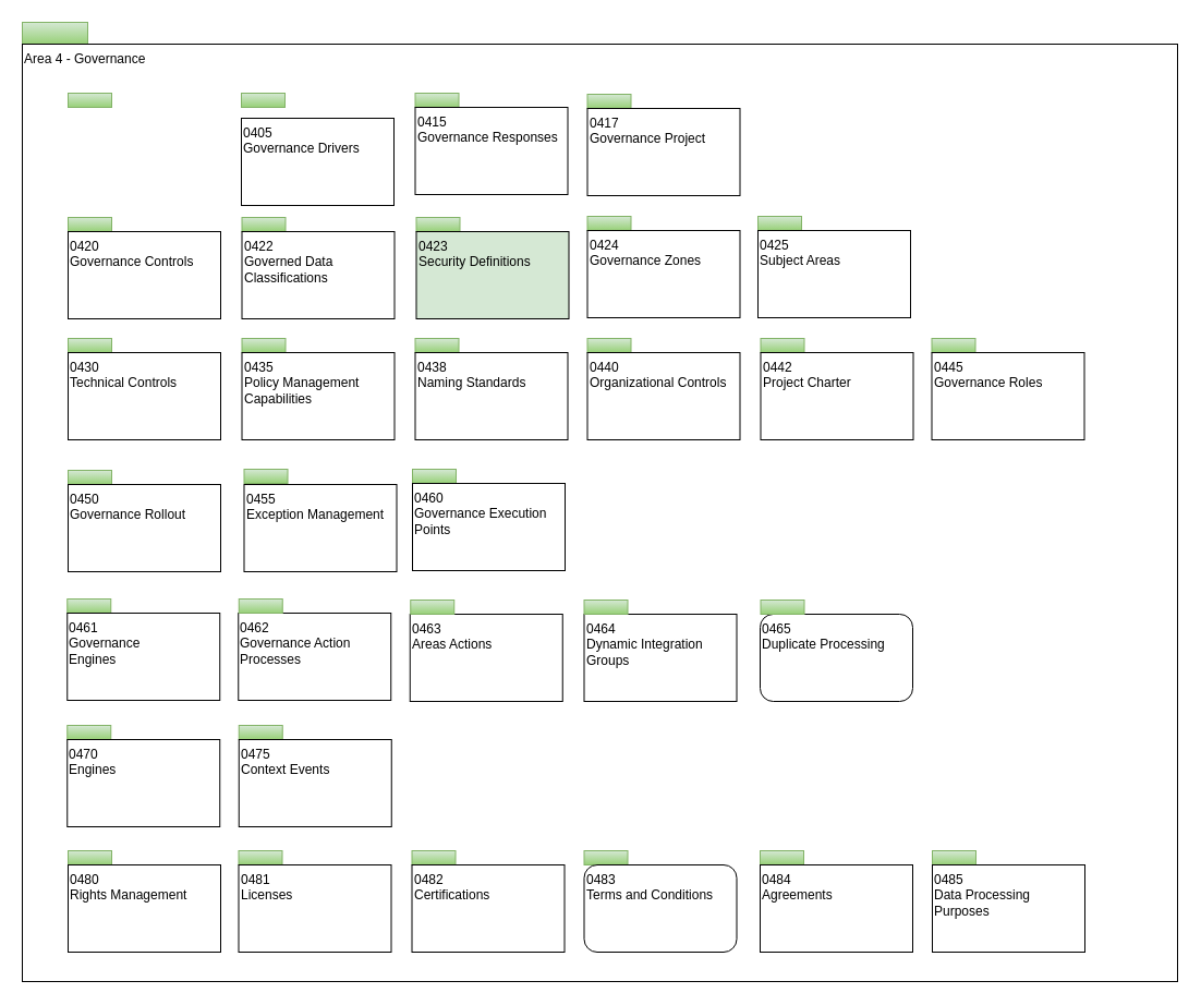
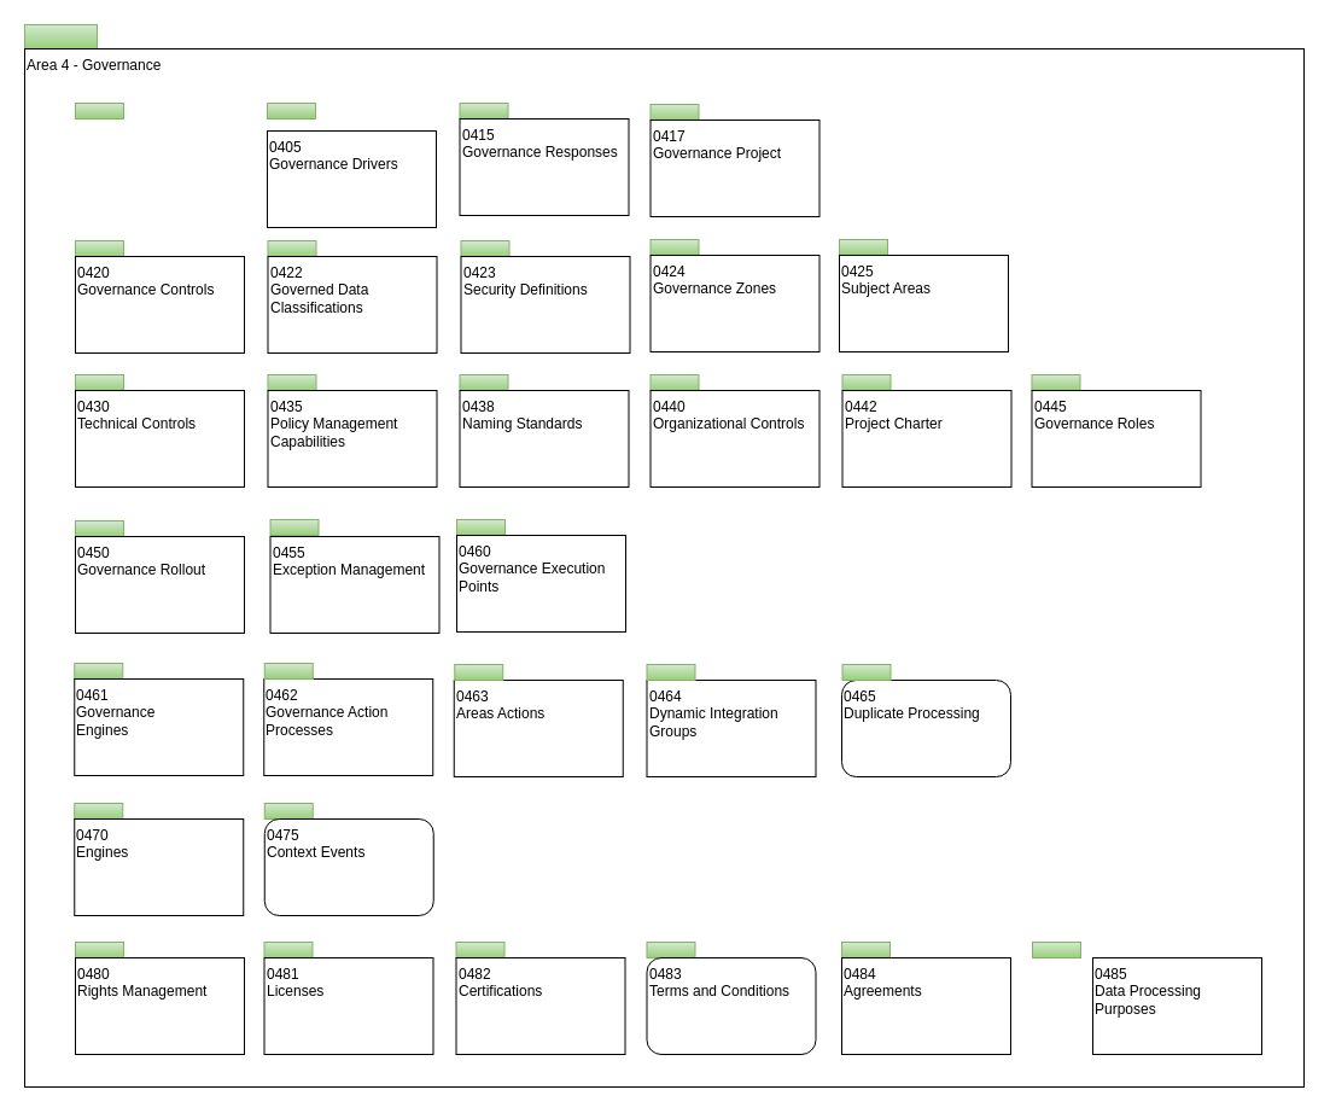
  <mxCell id="0" />
  <mxCell id="1" parent="0" />
  <mxCell id="2" value="" style="rounded=0;whiteSpace=wrap;html=1;align=left;fillColor=#d5e8d4;strokeColor=#82b366;gradientColor=#97d077;" parent="1" vertex="1"><mxGeometry x="20" y="20" width="60" height="20" as="geometry" /></mxCell>
  <mxCell id="3" value="Area 4 - Governance" style="rounded=0;whiteSpace=wrap;html=1;align=left;verticalAlign=top;" parent="1" vertex="1"><mxGeometry x="20" y="40" width="1060" height="860" as="geometry" /></mxCell>
  <mxCell id="4" value="" style="rounded=0;whiteSpace=wrap;html=1;align=left;fillColor=#d5e8d4;strokeColor=#82b366;gradientColor=#97d077;" parent="1" vertex="1"><mxGeometry x="62" y="85" width="40" height="13" as="geometry" /></mxCell>
  <mxCell id="5" value="" style="rounded=0;whiteSpace=wrap;html=1;align=left;fillColor=#d5e8d4;strokeColor=#82b366;gradientColor=#97d077;" parent="1" vertex="1"><mxGeometry x="221" y="85" width="40" height="13" as="geometry" /></mxCell>
  <mxCell id="6" value="0405&lt;br&gt;Governance Drivers" style="rounded=0;whiteSpace=wrap;html=1;align=left;verticalAlign=top;" parent="1" vertex="1"><mxGeometry x="221" y="108" width="140" height="80" as="geometry" /></mxCell>
  <mxCell id="7" value="" style="rounded=0;whiteSpace=wrap;html=1;align=left;fillColor=#d5e8d4;strokeColor=#82b366;gradientColor=#97d077;" parent="1" vertex="1"><mxGeometry x="380.5" y="85" width="40" height="13" as="geometry" /></mxCell>
  <mxCell id="8" value="0415&lt;br&gt;Governance Responses&lt;br&gt;" style="rounded=0;whiteSpace=wrap;html=1;align=left;verticalAlign=top;" parent="1" vertex="1"><mxGeometry x="380.5" y="98" width="140" height="80" as="geometry" /></mxCell>
  <mxCell id="9" value="" style="rounded=0;whiteSpace=wrap;html=1;align=left;fillColor=#d5e8d4;strokeColor=#82b366;gradientColor=#97d077;" parent="1" vertex="1"><mxGeometry x="538.5" y="86" width="40" height="13" as="geometry" /></mxCell>
  <mxCell id="10" value="0417&lt;br&gt;Governance Project&lt;br&gt;" style="rounded=0;whiteSpace=wrap;html=1;align=left;verticalAlign=top;" parent="1" vertex="1"><mxGeometry x="538.5" y="99" width="140" height="80" as="geometry" /></mxCell>
  <mxCell id="11" value="" style="rounded=0;whiteSpace=wrap;html=1;align=left;fillColor=#d5e8d4;strokeColor=#82b366;gradientColor=#97d077;" parent="1" vertex="1"><mxGeometry x="62" y="199" width="40" height="13" as="geometry" /></mxCell>
  <mxCell id="12" value="0420&lt;br&gt;Governance Controls&lt;br&gt;" style="rounded=0;whiteSpace=wrap;html=1;align=left;verticalAlign=top;" parent="1" vertex="1"><mxGeometry x="62" y="212" width="140" height="80" as="geometry" /></mxCell>
  <mxCell id="13" value="" style="rounded=0;whiteSpace=wrap;html=1;align=left;fillColor=#d5e8d4;strokeColor=#82b366;gradientColor=#97d077;" parent="1" vertex="1"><mxGeometry x="381.5" y="199" width="40" height="13" as="geometry" /></mxCell>
- <mxCell id="14" value="0423&lt;br&gt;Security Definitions" style="rounded=0;whiteSpace=wrap;html=1;align=left;verticalAlign=top;fillColor=#d5e8d4;" parent="1" vertex="1"><mxGeometry x="381.5" y="212" width="140" height="80" as="geometry" /></mxCell>
+ <mxCell id="14" value="0423&lt;br&gt;Security Definitions" style="rounded=0;whiteSpace=wrap;html=1;align=left;verticalAlign=top;" parent="1" vertex="1"><mxGeometry x="381.5" y="212" width="140" height="80" as="geometry" /></mxCell>
  <mxCell id="15" value="" style="rounded=0;whiteSpace=wrap;html=1;align=left;fillColor=#d5e8d4;strokeColor=#82b366;gradientColor=#97d077;" parent="1" vertex="1"><mxGeometry x="697.5" y="310" width="40" height="13" as="geometry" /></mxCell>
  <mxCell id="16" value="0442&lt;br&gt;Project Charter&lt;br&gt;" style="rounded=0;whiteSpace=wrap;html=1;align=left;verticalAlign=top;" parent="1" vertex="1"><mxGeometry x="697.5" y="323" width="140" height="80" as="geometry" /></mxCell>
  <mxCell id="17" value="" style="rounded=0;whiteSpace=wrap;html=1;align=left;fillColor=#d5e8d4;strokeColor=#82b366;gradientColor=#97d077;" parent="1" vertex="1"><mxGeometry x="62" y="431" width="40" height="13" as="geometry" /></mxCell>
  <mxCell id="18" value="0450&lt;br&gt;Governance Rollout&lt;br&gt;" style="rounded=0;whiteSpace=wrap;html=1;align=left;verticalAlign=top;" parent="1" vertex="1"><mxGeometry x="62" y="444" width="140" height="80" as="geometry" /></mxCell>
  <mxCell id="19" value="" style="rounded=0;whiteSpace=wrap;html=1;align=left;fillColor=#d5e8d4;strokeColor=#82b366;gradientColor=#97d077;" parent="1" vertex="1"><mxGeometry x="223.5" y="430" width="40" height="13" as="geometry" /></mxCell>
  <mxCell id="20" value="0455&lt;br&gt;Exception Management&lt;br&gt;" style="rounded=0;whiteSpace=wrap;html=1;align=left;verticalAlign=top;" parent="1" vertex="1"><mxGeometry x="223.5" y="444" width="140" height="80" as="geometry" /></mxCell>
  <mxCell id="21" value="" style="rounded=0;whiteSpace=wrap;html=1;align=left;fillColor=#d5e8d4;strokeColor=#82b366;gradientColor=#97d077;" parent="1" vertex="1"><mxGeometry x="378" y="430" width="40" height="13" as="geometry" /></mxCell>
  <mxCell id="22" value="0460&lt;br&gt;Governance Execution&lt;br&gt;Points" style="rounded=0;whiteSpace=wrap;html=1;align=left;verticalAlign=top;" parent="1" vertex="1"><mxGeometry x="378" y="443" width="140" height="80" as="geometry" /></mxCell>
  <mxCell id="23" value="" style="rounded=0;whiteSpace=wrap;html=1;align=left;fillColor=#d5e8d4;strokeColor=#82b366;gradientColor=#97d077;" parent="1" vertex="1"><mxGeometry x="854.5" y="310" width="40" height="13" as="geometry" /></mxCell>
  <mxCell id="24" value="0445&lt;br&gt;Governance Roles&lt;br&gt;" style="rounded=0;whiteSpace=wrap;html=1;align=left;verticalAlign=top;" parent="1" vertex="1"><mxGeometry x="854.5" y="323" width="140" height="80" as="geometry" /></mxCell>
  <mxCell id="25" value="" style="rounded=0;whiteSpace=wrap;html=1;align=left;fillColor=#d5e8d4;strokeColor=#82b366;gradientColor=#97d077;" parent="1" vertex="1"><mxGeometry x="62" y="780" width="40" height="13" as="geometry" /></mxCell>
  <mxCell id="26" value="0480&lt;br&gt;Rights Management&lt;br&gt;" style="rounded=0;whiteSpace=wrap;html=1;align=left;verticalAlign=top;" parent="1" vertex="1"><mxGeometry x="62" y="793" width="140" height="80" as="geometry" /></mxCell>
  <mxCell id="27" value="" style="rounded=0;whiteSpace=wrap;html=1;align=left;fillColor=#d5e8d4;strokeColor=#82b366;gradientColor=#97d077;" parent="1" vertex="1"><mxGeometry x="218.5" y="780" width="40" height="13" as="geometry" /></mxCell>
  <mxCell id="28" value="0481&lt;br&gt;Licenses&lt;br&gt;" style="rounded=0;whiteSpace=wrap;html=1;align=left;verticalAlign=top;" parent="1" vertex="1"><mxGeometry x="218.5" y="793" width="140" height="80" as="geometry" /></mxCell>
  <mxCell id="29" value="" style="rounded=0;whiteSpace=wrap;html=1;align=left;fillColor=#d5e8d4;strokeColor=#82b366;gradientColor=#97d077;" parent="1" vertex="1"><mxGeometry x="538.5" y="310" width="40" height="13" as="geometry" /></mxCell>
  <mxCell id="30" value="0440&lt;br&gt;Organizational Controls&lt;br&gt;" style="rounded=0;whiteSpace=wrap;html=1;align=left;verticalAlign=top;" parent="1" vertex="1"><mxGeometry x="538.5" y="323" width="140" height="80" as="geometry" /></mxCell>
  <mxCell id="31" value="" style="rounded=0;whiteSpace=wrap;html=1;align=left;fillColor=#d5e8d4;strokeColor=#82b366;gradientColor=#97d077;" parent="1" vertex="1"><mxGeometry x="377.5" y="780" width="40" height="13" as="geometry" /></mxCell>
  <mxCell id="32" value="0482&lt;br&gt;Certifications&lt;br&gt;" style="rounded=0;whiteSpace=wrap;html=1;align=left;verticalAlign=top;" parent="1" vertex="1"><mxGeometry x="377.5" y="793" width="140" height="80" as="geometry" /></mxCell>
  <mxCell id="33" value="" style="rounded=0;whiteSpace=wrap;html=1;align=left;fillColor=#d5e8d4;strokeColor=#82b366;gradientColor=#97d077;" parent="1" vertex="1"><mxGeometry x="221.5" y="199" width="40" height="13" as="geometry" /></mxCell>
  <mxCell id="34" value="0422&lt;br&gt;Governed Data&lt;br&gt;Classifications" style="rounded=0;whiteSpace=wrap;html=1;align=left;verticalAlign=top;" parent="1" vertex="1"><mxGeometry x="221.5" y="212" width="140" height="80" as="geometry" /></mxCell>
  <mxCell id="35" value="" style="rounded=0;whiteSpace=wrap;html=1;align=left;fillColor=#d5e8d4;strokeColor=#82b366;gradientColor=#97d077;" parent="1" vertex="1"><mxGeometry x="538.5" y="198" width="40" height="13" as="geometry" /></mxCell>
  <mxCell id="36" value="0424&lt;br&gt;Governance Zones&lt;br&gt;" style="rounded=0;whiteSpace=wrap;html=1;align=left;verticalAlign=top;" parent="1" vertex="1"><mxGeometry x="538.5" y="211" width="140" height="80" as="geometry" /></mxCell>
  <mxCell id="37" value="" style="rounded=0;whiteSpace=wrap;html=1;align=left;fillColor=#d5e8d4;strokeColor=#82b366;gradientColor=#97d077;" parent="1" vertex="1"><mxGeometry x="695" y="198" width="40" height="13" as="geometry" /></mxCell>
  <mxCell id="38" value="0425&lt;br&gt;Subject Areas" style="rounded=0;whiteSpace=wrap;html=1;align=left;verticalAlign=top;" parent="1" vertex="1"><mxGeometry x="695" y="211" width="140" height="80" as="geometry" /></mxCell>
  <mxCell id="39" value="" style="rounded=0;whiteSpace=wrap;html=1;align=left;fillColor=#d5e8d4;strokeColor=#82b366;gradientColor=#97d077;" parent="1" vertex="1"><mxGeometry x="61.25" y="549" width="40" height="13" as="geometry" /></mxCell>
  <mxCell id="40" value="0462&lt;br&gt;Governance Action&lt;br&gt;Processes" style="rounded=0;whiteSpace=wrap;html=1;align=left;verticalAlign=top;" parent="1" vertex="1"><mxGeometry x="218.25" y="562" width="140" height="80" as="geometry" /></mxCell>
  <mxCell id="41" value="" style="rounded=0;whiteSpace=wrap;html=1;align=left;fillColor=#d5e8d4;strokeColor=#82b366;gradientColor=#97d077;" parent="1" vertex="1"><mxGeometry x="855" y="780" width="40" height="13" as="geometry" /></mxCell>
- <mxCell id="42" value="0485&lt;br&gt;Data Processing&lt;br&gt;Purposes" style="rounded=0;whiteSpace=wrap;html=1;align=left;verticalAlign=top;" parent="1" vertex="1"><mxGeometry x="855" y="793" width="140" height="80" as="geometry" /></mxCell>
+ <mxCell id="42" value="0485&lt;br&gt;Data Processing&lt;br&gt;Purposes" style="rounded=0;whiteSpace=wrap;html=1;align=left;verticalAlign=top;" parent="1" vertex="1"><mxGeometry x="905" y="793" width="140" height="80" as="geometry" /></mxCell>
  <mxCell id="43" value="" style="edgeStyle=none;rounded=0;orthogonalLoop=1;jettySize=auto;html=1;endArrow=none;endFill=0;" parent="1" source="44" target="45" edge="1"><mxGeometry relative="1" as="geometry" /></mxCell>
  <mxCell id="44" value="" style="rounded=0;whiteSpace=wrap;html=1;align=left;fillColor=#d5e8d4;strokeColor=#82b366;gradientColor=#97d077;" parent="1" vertex="1"><mxGeometry x="221.5" y="310" width="40" height="13" as="geometry" /></mxCell>
  <mxCell id="45" value="0435&lt;br&gt;Policy Management Capabilities" style="rounded=0;whiteSpace=wrap;html=1;align=left;verticalAlign=top;" parent="1" vertex="1"><mxGeometry x="221.5" y="323" width="140" height="80" as="geometry" /></mxCell>
  <mxCell id="46" value="" style="rounded=0;whiteSpace=wrap;html=1;align=left;fillColor=#d5e8d4;strokeColor=#82b366;gradientColor=#97d077;" parent="1" vertex="1"><mxGeometry x="62" y="310" width="40" height="13" as="geometry" /></mxCell>
  <mxCell id="47" value="0430&lt;br&gt;Technical Controls" style="rounded=0;whiteSpace=wrap;html=1;align=left;verticalAlign=top;" parent="1" vertex="1"><mxGeometry x="62" y="323" width="140" height="80" as="geometry" /></mxCell>
  <mxCell id="48" value="" style="rounded=0;whiteSpace=wrap;html=1;align=left;fillColor=#d5e8d4;strokeColor=#82b366;gradientColor=#97d077;" parent="1" vertex="1"><mxGeometry x="380.5" y="310" width="40" height="13" as="geometry" /></mxCell>
  <mxCell id="49" value="0438&lt;br&gt;Naming Standards" style="rounded=0;whiteSpace=wrap;html=1;align=left;verticalAlign=top;" parent="1" vertex="1"><mxGeometry x="380.5" y="323" width="140" height="80" as="geometry" /></mxCell>
  <mxCell id="50" value="" style="rounded=0;whiteSpace=wrap;html=1;align=left;fillColor=#d5e8d4;strokeColor=#82b366;gradientColor=#97d077;" parent="1" vertex="1"><mxGeometry x="218.75" y="549" width="40" height="13" as="geometry" /></mxCell>
  <mxCell id="51" value="0461&lt;br&gt;Governance&lt;br&gt;Engines" style="rounded=0;whiteSpace=wrap;html=1;align=left;verticalAlign=top;" parent="1" vertex="1"><mxGeometry x="61.25" y="562" width="140" height="80" as="geometry" /></mxCell>
  <mxCell id="52" value="" style="rounded=0;whiteSpace=wrap;html=1;align=left;fillColor=#d5e8d4;strokeColor=#82b366;gradientColor=#97d077;" parent="1" vertex="1"><mxGeometry x="61.25" y="665" width="40" height="13" as="geometry" /></mxCell>
  <mxCell id="53" value="0470&lt;br&gt;Engines" style="rounded=0;whiteSpace=wrap;html=1;align=left;verticalAlign=top;" parent="1" vertex="1"><mxGeometry x="61.25" y="678" width="140" height="80" as="geometry" /></mxCell>
  <mxCell id="54" value="0463&lt;br&gt;Areas Actions" style="rounded=0;whiteSpace=wrap;html=1;align=left;verticalAlign=top;" parent="1" vertex="1"><mxGeometry x="375.75" y="563" width="140" height="80" as="geometry" /></mxCell>
  <mxCell id="55" value="" style="rounded=0;whiteSpace=wrap;html=1;align=left;fillColor=#d5e8d4;strokeColor=#82b366;gradientColor=#97d077;" parent="1" vertex="1"><mxGeometry x="376.25" y="550" width="40" height="13" as="geometry" /></mxCell>
  <mxCell id="56" value="0465&lt;br&gt;Duplicate Processing" style="whiteSpace=wrap;html=1;align=left;verticalAlign=top;rounded=1;" parent="1" vertex="1"><mxGeometry x="697" y="563" width="140" height="80" as="geometry" /></mxCell>
  <mxCell id="57" value="" style="rounded=0;whiteSpace=wrap;html=1;align=left;fillColor=#d5e8d4;strokeColor=#82b366;gradientColor=#97d077;" parent="1" vertex="1"><mxGeometry x="697.5" y="550" width="40" height="13" as="geometry" /></mxCell>
  <mxCell id="58" value="" style="rounded=0;whiteSpace=wrap;html=1;align=left;fillColor=#d5e8d4;strokeColor=#82b366;gradientColor=#97d077;" parent="1" vertex="1"><mxGeometry x="535.5" y="780" width="40" height="13" as="geometry" /></mxCell>
  <mxCell id="59" value="0483&lt;br&gt;Terms and Conditions" style="whiteSpace=wrap;html=1;align=left;verticalAlign=top;rounded=1;" parent="1" vertex="1"><mxGeometry x="535.5" y="793" width="140" height="80" as="geometry" /></mxCell>
  <mxCell id="60" value="" style="rounded=0;whiteSpace=wrap;html=1;align=left;fillColor=#d5e8d4;strokeColor=#82b366;gradientColor=#97d077;" parent="1" vertex="1"><mxGeometry x="697" y="780" width="40" height="13" as="geometry" /></mxCell>
  <mxCell id="61" value="0484&lt;br&gt;Agreements" style="rounded=0;whiteSpace=wrap;html=1;align=left;verticalAlign=top;" parent="1" vertex="1"><mxGeometry x="697" y="793" width="140" height="80" as="geometry" /></mxCell>
  <mxCell id="62" value="0464&lt;br&gt;Dynamic Integration Groups" style="rounded=0;whiteSpace=wrap;html=1;align=left;verticalAlign=top;" parent="1" vertex="1"><mxGeometry x="535.5" y="563" width="140" height="80" as="geometry" /></mxCell>
  <mxCell id="63" value="" style="rounded=0;whiteSpace=wrap;html=1;align=left;fillColor=#d5e8d4;strokeColor=#82b366;gradientColor=#97d077;" parent="1" vertex="1"><mxGeometry x="535.5" y="550" width="40" height="13" as="geometry" /></mxCell>
  <mxCell id="64" value="" style="rounded=0;whiteSpace=wrap;html=1;align=left;fillColor=#d5e8d4;strokeColor=#82b366;gradientColor=#97d077;" parent="1" vertex="1"><mxGeometry x="218.75" y="665" width="40" height="13" as="geometry" /></mxCell>
- <mxCell id="65" value="0475&lt;br&gt;Context Events" style="rounded=0;whiteSpace=wrap;html=1;align=left;verticalAlign=top;" parent="1" vertex="1"><mxGeometry x="218.75" y="678" width="140" height="80" as="geometry" /></mxCell>
+ <mxCell id="65" value="0475&lt;br&gt;Context Events" style="whiteSpace=wrap;html=1;align=left;verticalAlign=top;rounded=1;" parent="1" vertex="1"><mxGeometry x="218.75" y="678" width="140" height="80" as="geometry" /></mxCell>
